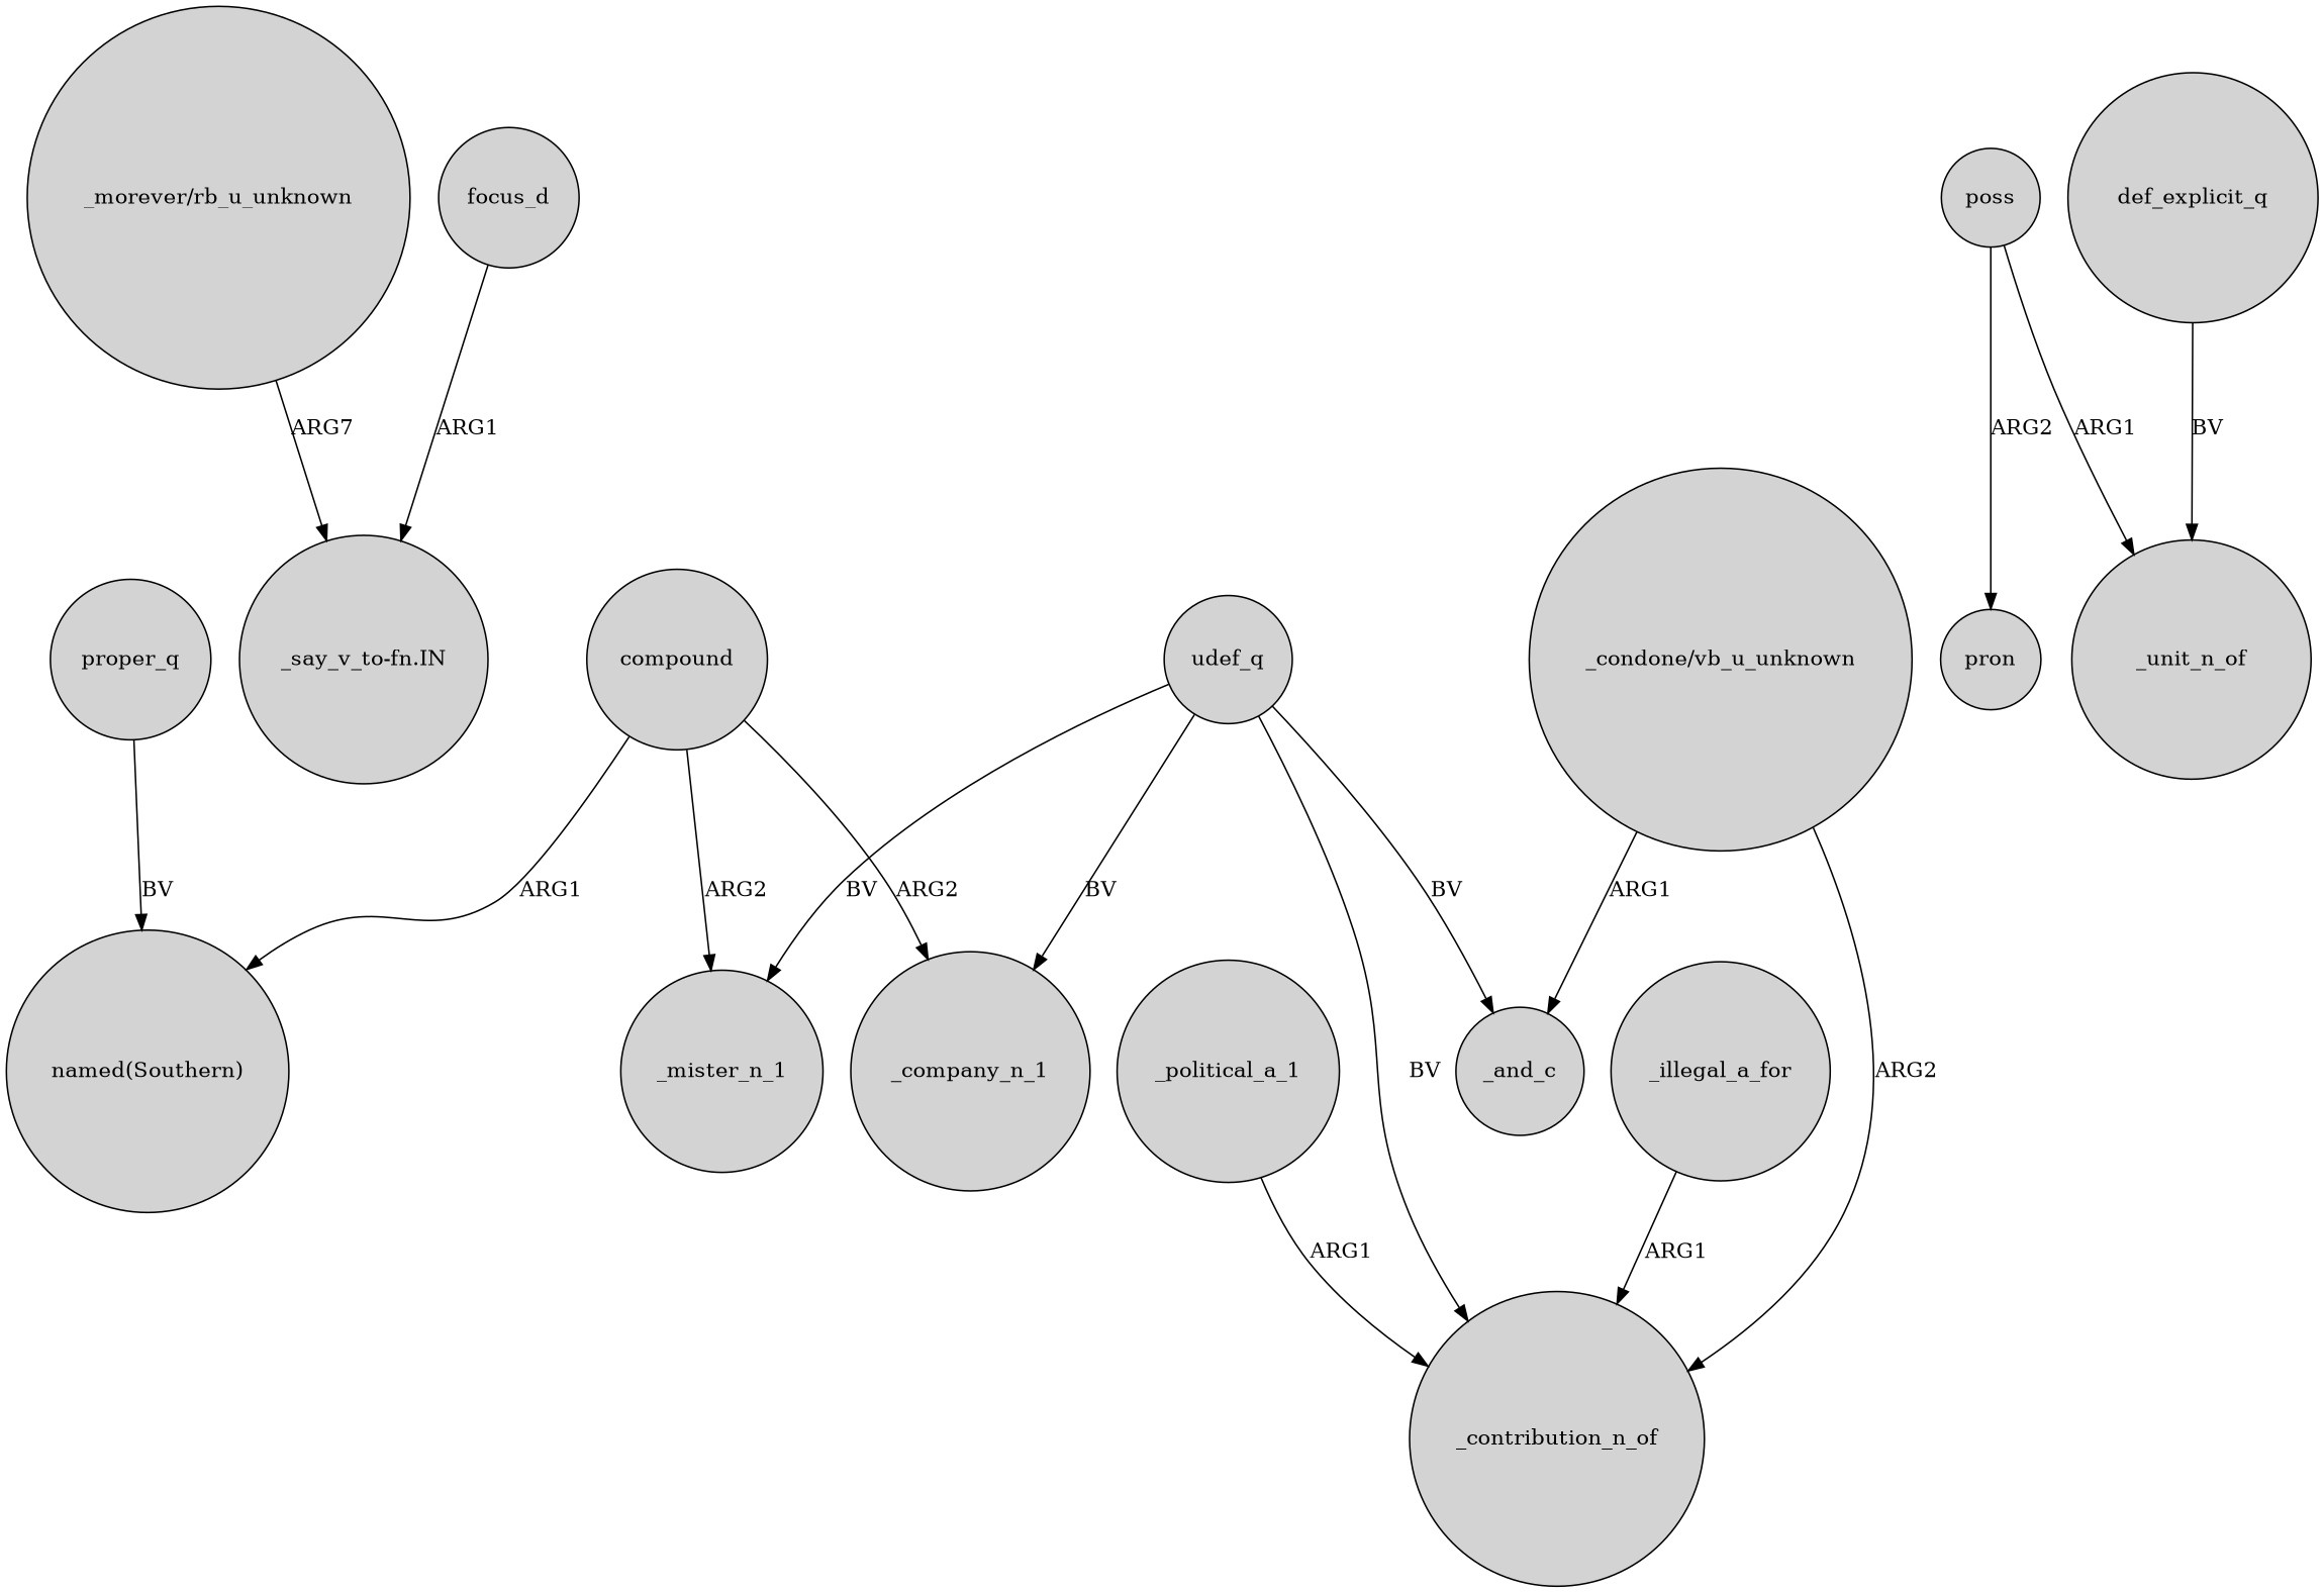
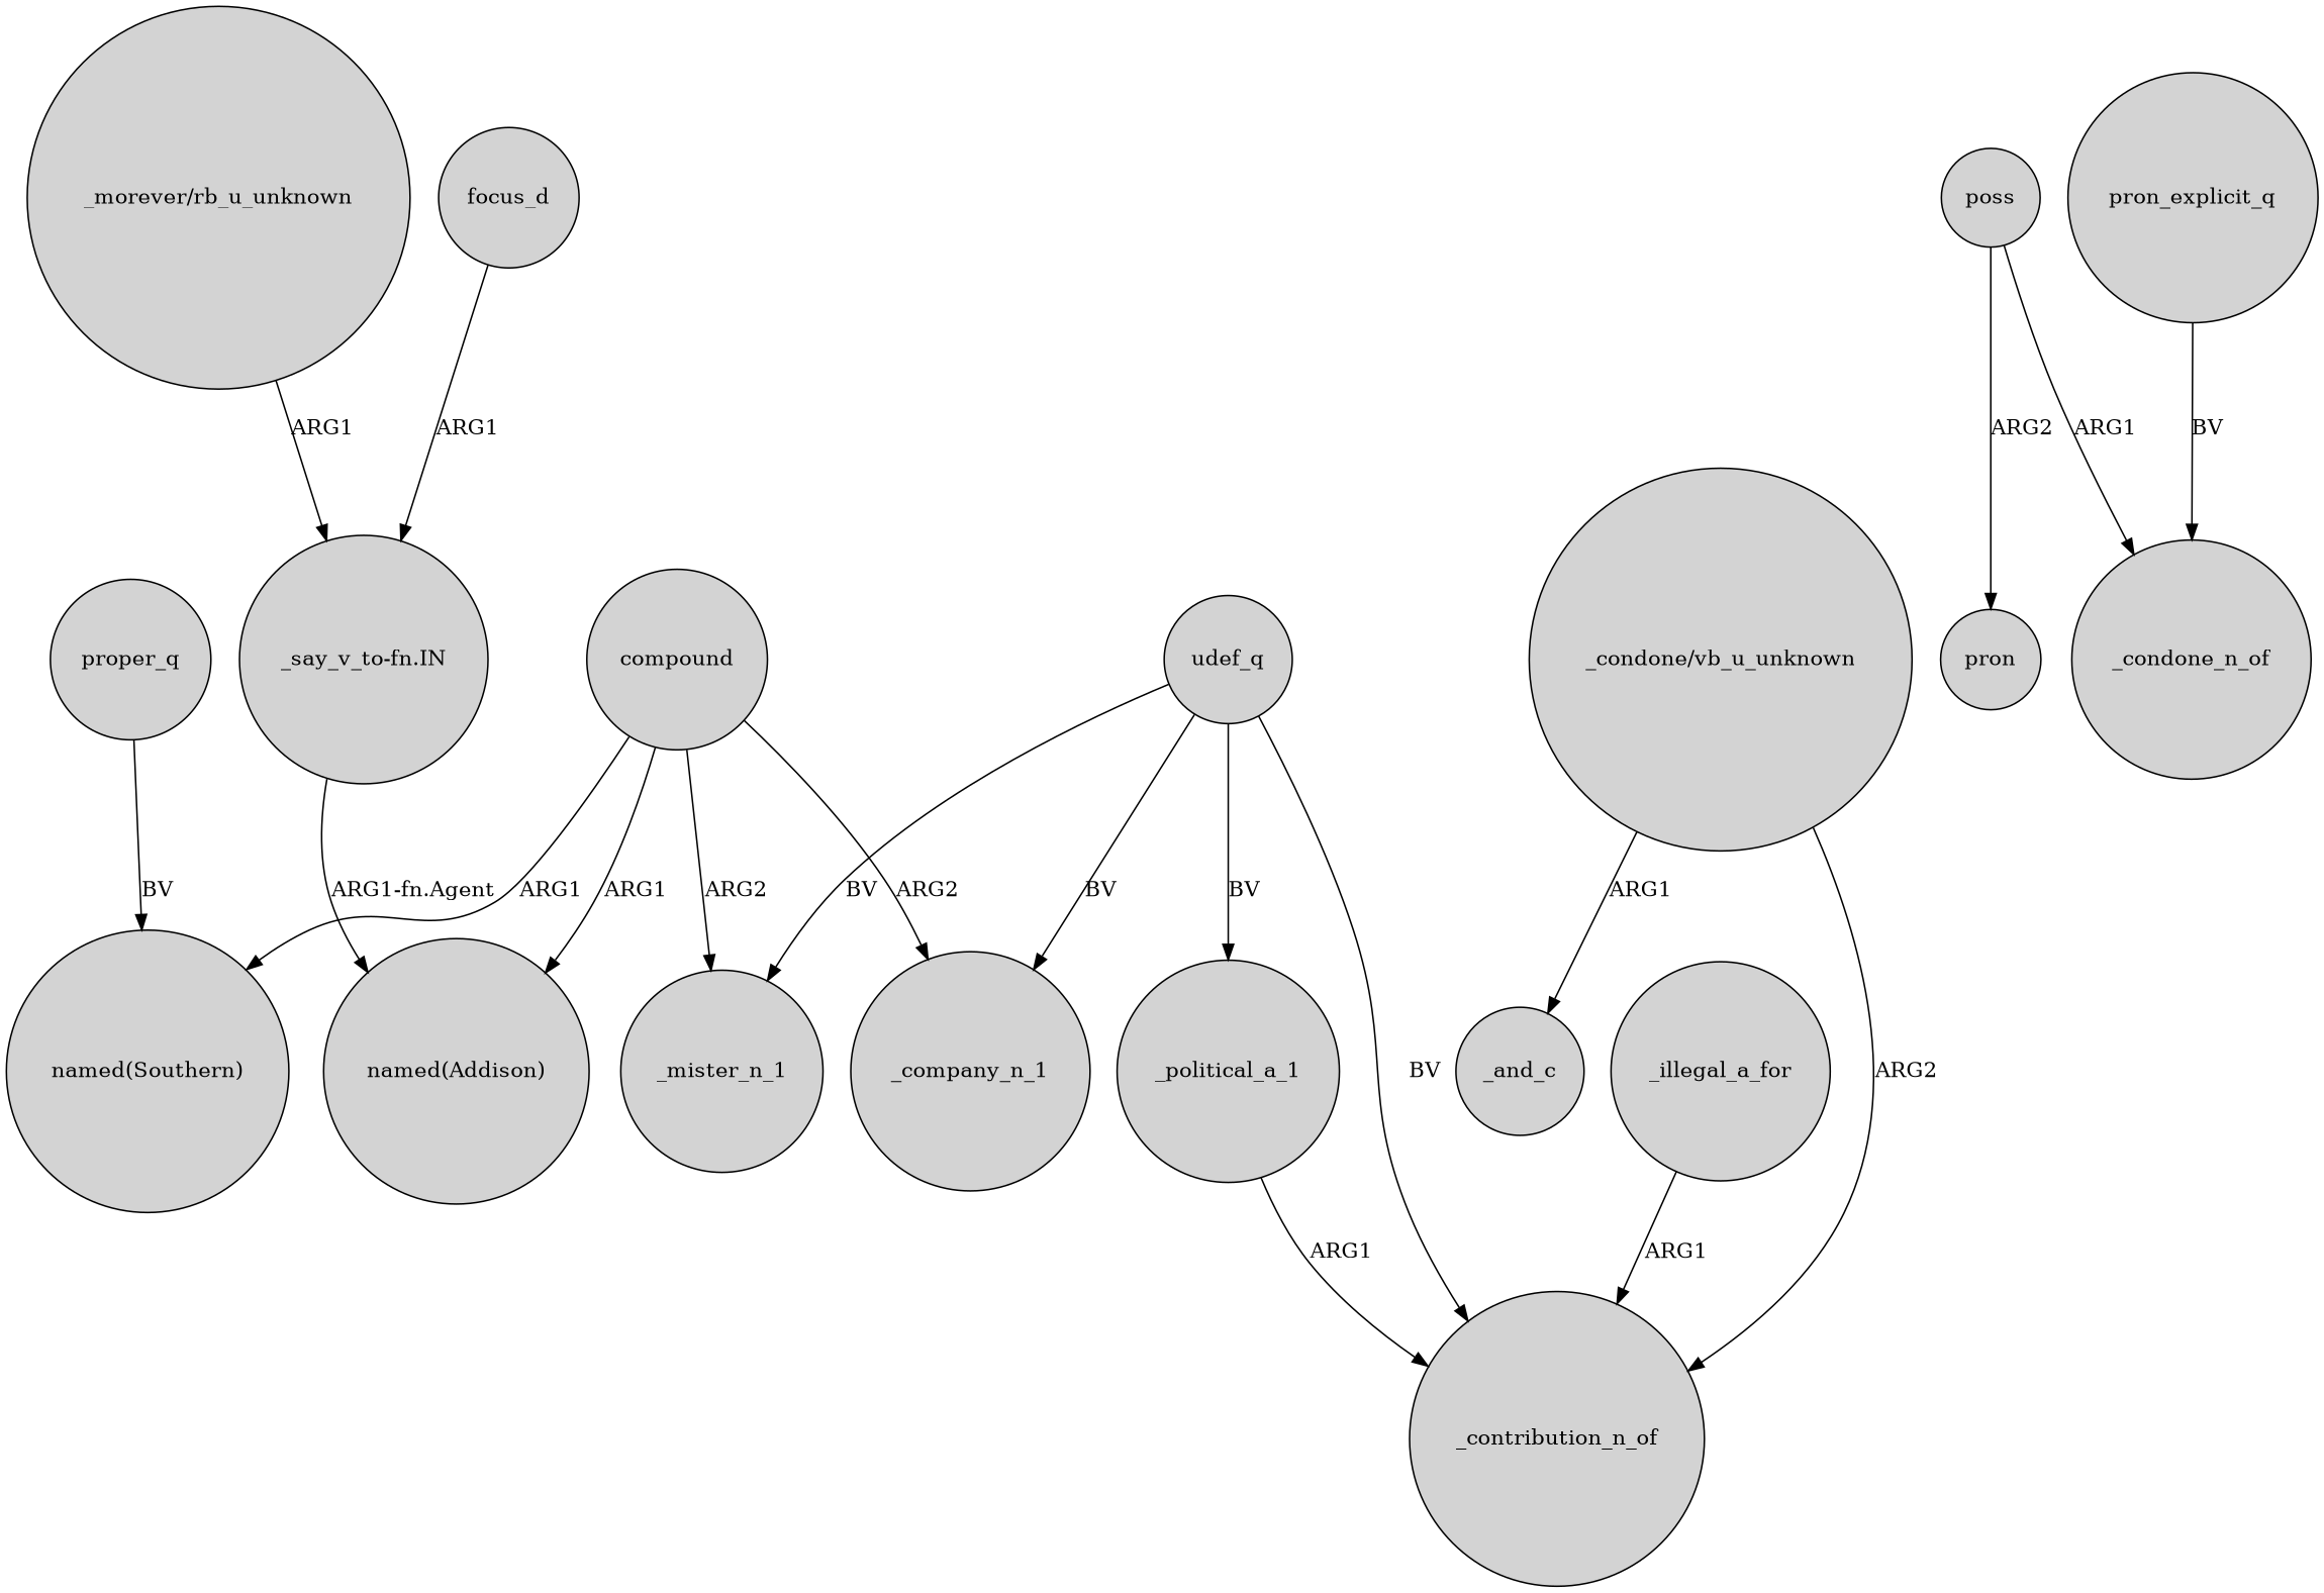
  digraph {
    node [shape=circle style=filled]
    compound
+   "named(Addison)"
    _mister_n_1
    _company_n_1
    "named(Southern)"
    "_condone/vb_u_unknown"
    _and_c
    _contribution_n_of
    "_morever/rb_u_unknown"
    "_say_v_to-fn.IN"
    proper_q
    _political_a_1
    poss
    pron
-   _unit_n_of
-   def_explicit_q
+   _unit_n_of [label=_condone_n_of]
+   def_explicit_q [label=pron_explicit_q]
    udef_q
    _illegal_a_for
    focus_d
+   compound -> "named(Addison)" [label=ARG1]
    compound -> _mister_n_1 [label=ARG2]
    compound -> _company_n_1 [label=ARG2]
    compound -> "named(Southern)" [label=ARG1]
    "_condone/vb_u_unknown" -> _and_c [label=ARG1]
    "_condone/vb_u_unknown" -> _contribution_n_of [label=ARG2]
-   "_morever/rb_u_unknown" -> "_say_v_to-fn.IN" [label=ARG7]
+   "_morever/rb_u_unknown" -> "_say_v_to-fn.IN" [label=ARG1]
+   "_say_v_to-fn.IN" -> "named(Addison)" [label="ARG1-fn.Agent"]
    proper_q -> "named(Southern)" [label=BV]
    _political_a_1 -> _contribution_n_of [label=ARG1]
    poss -> pron [label=ARG2]
    poss -> _unit_n_of [label=ARG1]
    def_explicit_q -> _unit_n_of [label=BV]
    udef_q -> _mister_n_1 [label=BV]
    udef_q -> _company_n_1 [label=BV]
-   udef_q -> _and_c [label=BV]
+   udef_q -> _political_a_1 [label=BV]
    udef_q -> _contribution_n_of [label=BV]
    _illegal_a_for -> _contribution_n_of [label=ARG1]
    focus_d -> "_say_v_to-fn.IN" [label=ARG1]
  }
